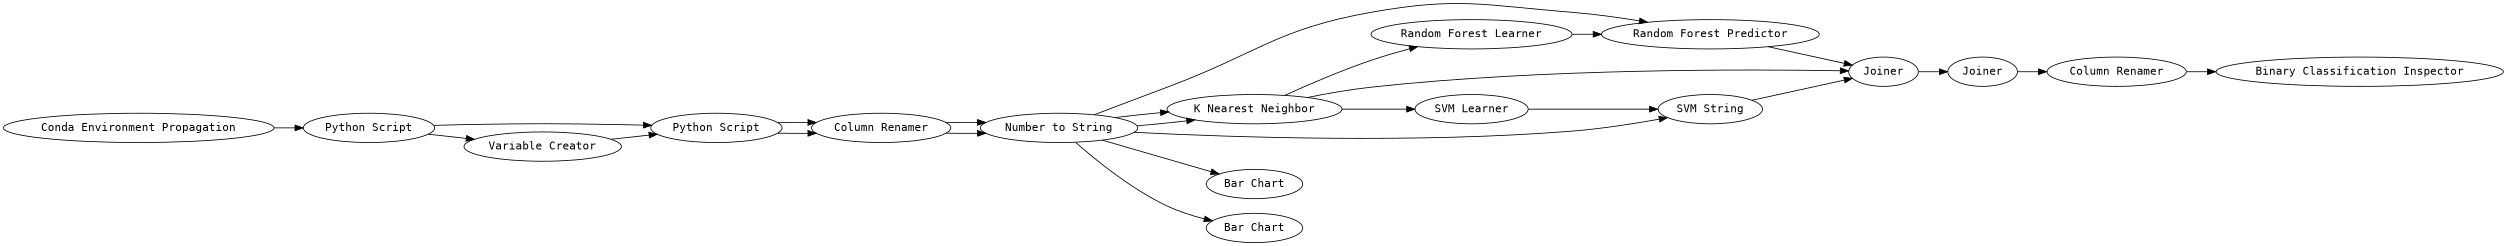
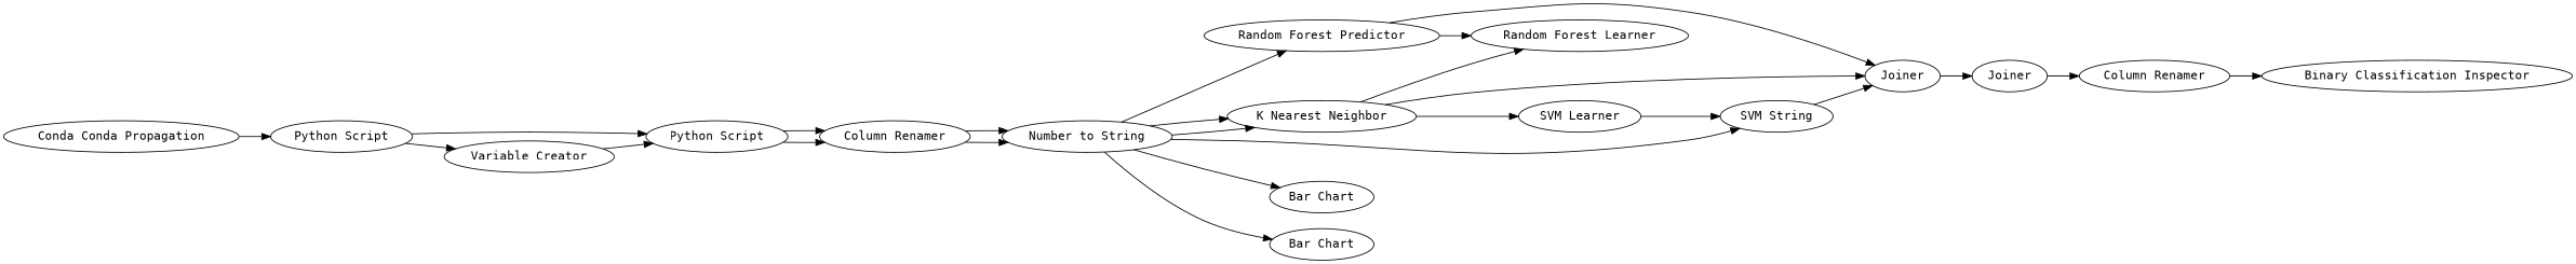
  digraph {
    fontname="DejaVu Sans Mono"
    rankdir=LR
    node [fontname="DejaVu Sans Mono"]
    edge [fontname="DejaVu Sans Mono"]
-   n1 [label="Conda Environment Propagation"]
+   n1 [label="Conda Conda Propagation"]
    n2 [label="Python Script"]
    n3 [label="Python Script"]
    n4 [label="Variable Creator"]
    n5 [label="Column Renamer"]
    n6 [label="Number to String"]
    n7 [label="Random Forest Predictor"]
    n8 [label="K Nearest Neighbor"]
    n9 [label="SVM String"]
    n10 [label="Bar Chart"]
    n11 [label="Bar Chart"]
    n12 [label="Random Forest Learner"]
    n13 [label=Joiner]
    n14 [label="SVM Learner"]
    n15 [label="Binary Classification Inspector"]
    n16 [label=Joiner]
    n17 [label="Column Renamer"]
    n1 -> n2
    n2 -> n3
    n2 -> n4
    n3 -> n5
    n3 -> n5
    n4 -> n3
    n5 -> n6
    n5 -> n6
    n6 -> n7
    n6 -> n8
    n6 -> n8
    n6 -> n9
    n6 -> n10
    n6 -> n11
    n7 -> n13
    n8 -> n12
    n8 -> n13
    n8 -> n14
    n9 -> n13
-   n12 -> n7
+   n7 -> n12
    n13 -> n16
    n14 -> n9
    n16 -> n17
    n17 -> n15
  }
